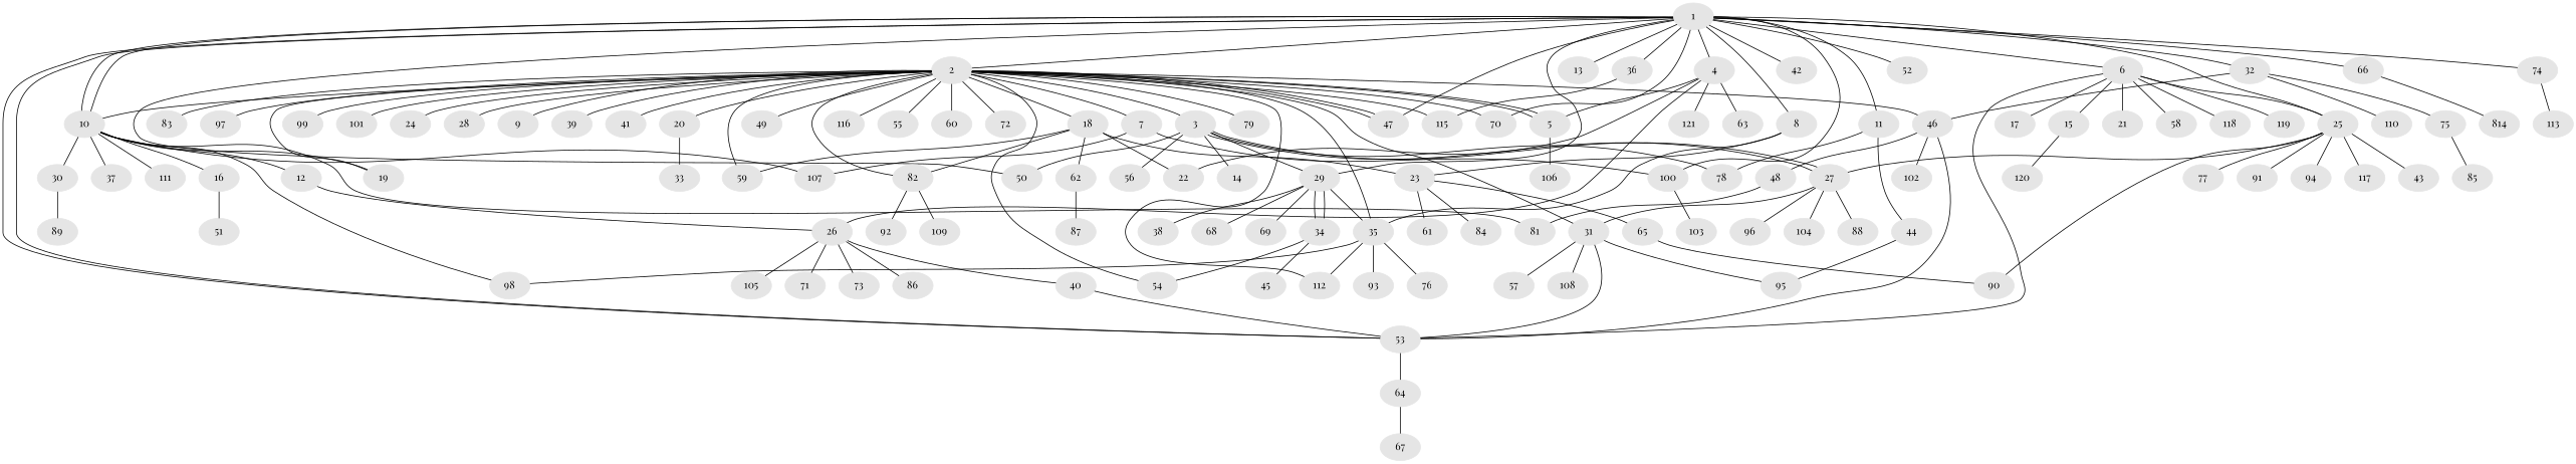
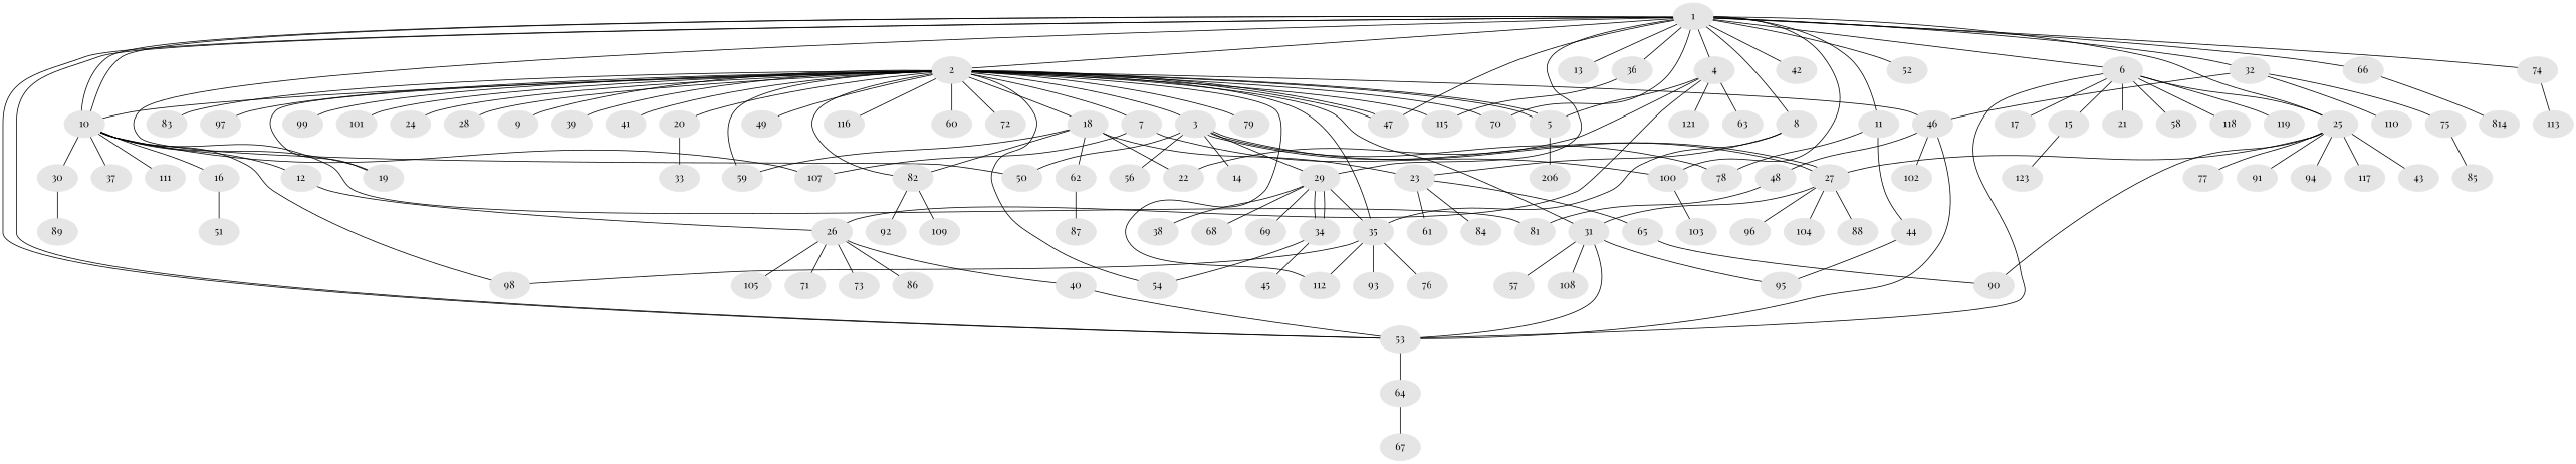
  graph {
    fontname="Playfair Display"
    node [color=gray90 fontname="Playfair Display" style=filled]
    edge [fontname="Playfair Display"]
    1
    2
    4
    6
    8
    10
    11
    13
    25
    29
    32
    36
    42
    47
    50
    52
    53
    66
    70
    74
    100
    3
    5
    7
    9
    18
    19
    20
    24
    28
    31
    35
    39
    41
    46
    49
    54
-   55
    59
    60
    72
    79
    82
    83
    97
    99
    101
    112
    115
    116
    22
    26
    63
    121
    15
    17
    21
    58
    118
    119
    23
    107
    12
    16
    30
    37
    81
    98
    111
    78
    44
    27
    43
    77
    90
    91
    94
    117
    34
    38
    68
    69
    75
    110
    64
    n86 [label=814]
    113
    103
    14
    56
-   106
+   106 [label=206]
    62
    33
    57
    95
    108
    76
    93
    48
    102
    92
    109
    88
    96
    104
    40
    71
    73
    86
    105
-   120
+   120 [label=123]
    61
    65
    84
    51
    89
    87
    45
    85
    67
    1 -- 2
    1 -- 4
    1 -- 6
    1 -- 8
    1 -- 10
    1 -- 10
    1 -- 11
    1 -- 13
    1 -- 25
    1 -- 29
    1 -- 32
    1 -- 36
    1 -- 42
    1 -- 47
    1 -- 50
    1 -- 52
    1 -- 53
    1 -- 53
    1 -- 66
    1 -- 70
    1 -- 74
    1 -- 100
    2 -- 10
    2 -- 47
    2 -- 47
    2 -- 70
    2 -- 3
    2 -- 5
    2 -- 5
    2 -- 7
    2 -- 9
    2 -- 18
    2 -- 19
    2 -- 20
    2 -- 24
    2 -- 28
    2 -- 31
    2 -- 35
    2 -- 39
    2 -- 41
    2 -- 46
    2 -- 49
    2 -- 54
-   2 -- 55
    2 -- 59
    2 -- 60
    2 -- 72
    2 -- 79
    2 -- 82
    2 -- 83
    2 -- 97
    2 -- 99
    2 -- 101
    2 -- 112
    2 -- 115
    2 -- 116
    4 -- 5
    4 -- 22
    4 -- 26
    4 -- 63
    4 -- 121
    6 -- 25
    6 -- 53
    6 -- 15
    6 -- 17
    6 -- 21
    6 -- 58
    6 -- 118
    6 -- 119
    8 -- 35
    8 -- 23
    10 -- 19
    10 -- 107
    10 -- 12
    10 -- 16
    10 -- 30
    10 -- 37
    10 -- 81
    10 -- 98
    10 -- 111
    11 -- 78
    11 -- 44
    25 -- 27
    25 -- 43
    25 -- 77
    25 -- 90
    25 -- 91
    25 -- 94
    25 -- 117
    29 -- 35
    29 -- 34
    29 -- 34
    29 -- 38
    29 -- 68
    29 -- 69
    32 -- 46
    32 -- 75
    32 -- 110
    36 -- 115
    53 -- 64
    66 -- n86
    74 -- 113
    100 -- 103
    3 -- 29
    3 -- 50
    3 -- 78
    3 -- 27
    3 -- 27
    3 -- 14
    3 -- 56
    5 -- 106
    7 -- 100
    7 -- 107
    18 -- 59
    18 -- 82
    18 -- 22
    18 -- 23
    18 -- 62
    20 -- 33
    31 -- 53
    31 -- 57
    31 -- 95
    31 -- 108
    35 -- 112
    35 -- 98
    35 -- 76
    35 -- 93
    46 -- 53
    46 -- 48
    46 -- 102
    82 -- 92
    82 -- 109
    26 -- 40
    26 -- 71
    26 -- 73
    26 -- 86
    26 -- 105
    15 -- 120
    23 -- 61
    23 -- 65
    23 -- 84
    12 -- 26
    16 -- 51
    30 -- 89
    44 -- 95
    27 -- 31
    27 -- 88
    27 -- 96
    27 -- 104
    34 -- 54
    34 -- 45
    75 -- 85
    64 -- 67
    62 -- 87
    48 -- 81
    40 -- 53
    65 -- 90
  }
